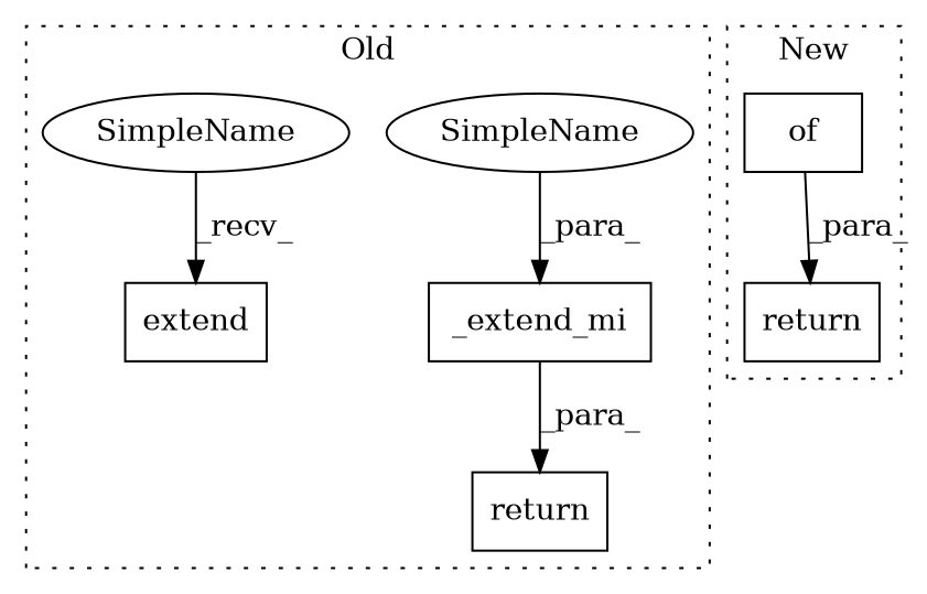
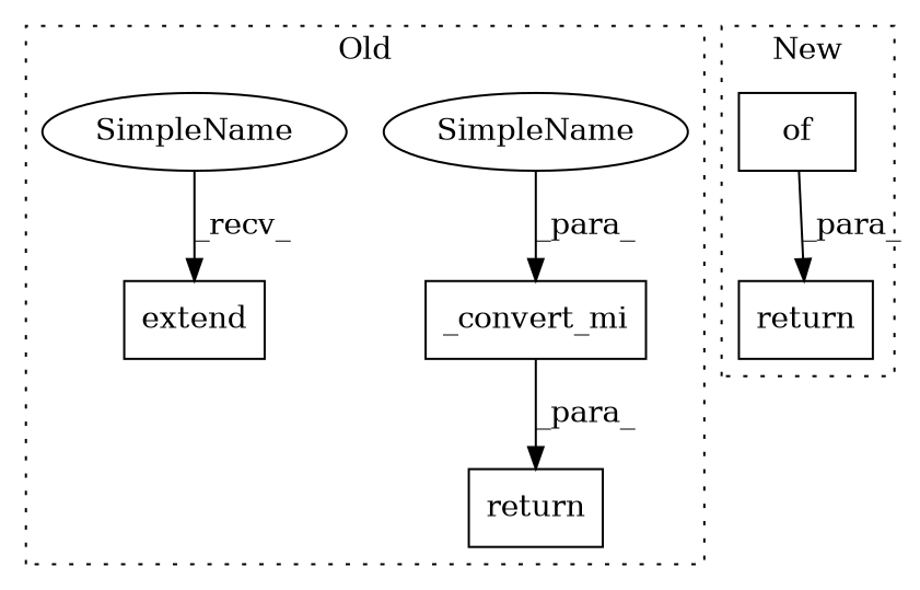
  digraph {
    node [a=32 l=7 shape=box]
-   n1 [l="12,1" label=_extend_mi s="2815,2855"]
+   n1 [l="12,1" label=_convert_mi s="2815,2855"]
    n2 [a=41 label=return s=2808]
    n3 [l="7,1" label=extend s="2744,2795"]
    n4 [a=42 l=10 label=SimpleName s=2827 shape=ellipse]
    n5 [a=42 l=10 label=SimpleName s=2733 shape=ellipse]
    n6 [l=4 label=of s=2592]
    n7 [a=41 label=return s=3093]
    subgraph cluster_1 {
      label=Old
      style=dotted
      n1
      n2
      n3
      n4
      n5
    }
    subgraph cluster_2 {
      label=New
      style=dotted
      n6
      n7
    }
    n1 -> n2 [label=_para_]
    n4 -> n1 [label=_para_]
    n5 -> n3 [label=_recv_]
    n6 -> n7 [label=_para_]
  }
